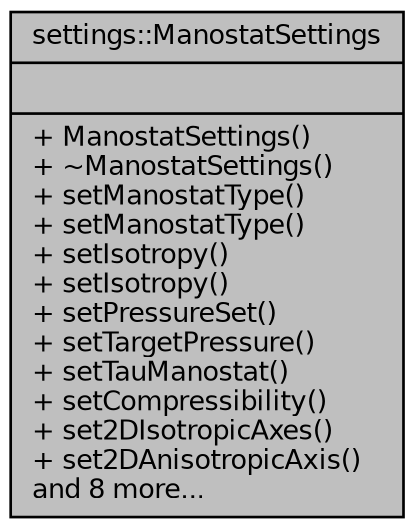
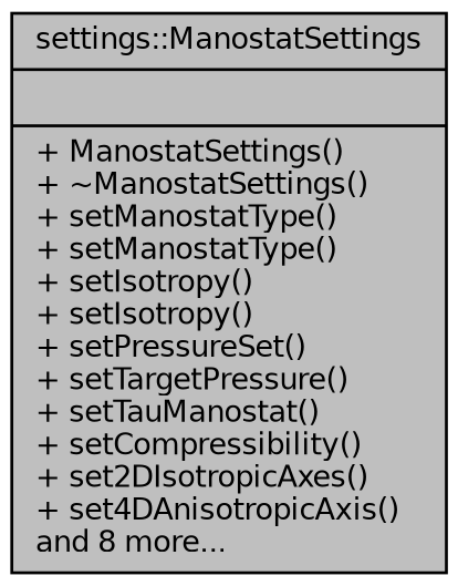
  digraph {
-   n1 [color=black fillcolor=grey75 fontcolor=black fontname=Helvetica fontsize=10 height=0.2 label="{settings::ManostatSettings\n||+ ManostatSettings()\l+ ~ManostatSettings()\l+ setManostatType()\l+ setManostatType()\l+ setIsotropy()\l+ setIsotropy()\l+ setPressureSet()\l+ setTargetPressure()\l+ setTauManostat()\l+ setCompressibility()\l+ set2DIsotropicAxes()\l+ set2DAnisotropicAxis()\land 8 more...\l}" shape=record style=filled width=0.4]
+   n1 [color=black fillcolor=grey75 fontcolor=black fontname=Helvetica fontsize=10 height=0.2 label="{settings::ManostatSettings\n||+ ManostatSettings()\l+ ~ManostatSettings()\l+ setManostatType()\l+ setManostatType()\l+ setIsotropy()\l+ setIsotropy()\l+ setPressureSet()\l+ setTargetPressure()\l+ setTauManostat()\l+ setCompressibility()\l+ set2DIsotropicAxes()\l+ set4DAnisotropicAxis()\land 8 more...\l}" shape=record style=filled width=0.4]
  }
